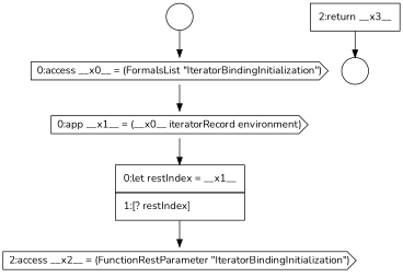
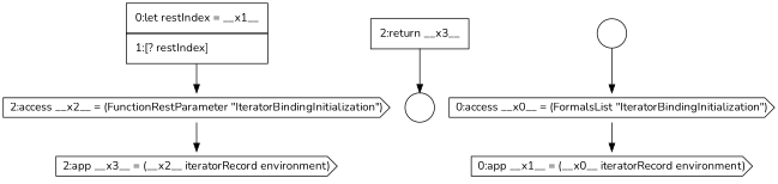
  digraph {
    fontname=Nunito
    node [color=black fillcolor=white fontname=Nunito shape=cds style=filled]
    edge [color=black fontname=Nunito]
    n1 [label=<<font color="black">     <table border="0" cellborder="1" cellspacing="0" cellpadding="10">       <tr><td align="left">0:let restIndex = __x1__</td></tr>       <tr><td align="left">1:[? restIndex]</td></tr>     </table>   </font>> margin=0 shape=none]
    n2 [label=<<font color="black">2:access __x2__ = (FunctionRestParameter &quot;IteratorBindingInitialization&quot;)</font>>]
+   n3 [label=<<font color="black">2:app __x3__ = (__x2__ iteratorRecord environment)</font>>]
    n4 [label=<<font color="black">     <table border="0" cellborder="1" cellspacing="0" cellpadding="10">       <tr><td align="left">2:return __x3__</td></tr>     </table>   </font>> margin=0 shape=none]
    n5 [label=" " shape=circle]
    n6 [label=" " shape=circle]
    n7 [label=<<font color="black">0:access __x0__ = (FormalsList &quot;IteratorBindingInitialization&quot;)</font>>]
    n8 [label=<<font color="black">0:app __x1__ = (__x0__ iteratorRecord environment)</font>>]
    n1 -> n2
+   n2 -> n3
    n4 -> n5
    n6 -> n7
    n7 -> n8
-   n8 -> n1
  }
